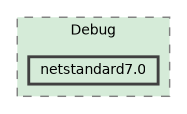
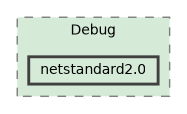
  digraph {
    compound=true
    rankdir=LR
-   n1 [color=grey25 fillcolor="#d5ebd8" fontname=Helvetica fontsize=10 height=0.2 label="netstandard7.0" shape=box style="filled,bold" width=0.4]
+   n1 [color=grey25 fillcolor="#d5ebd8" fontname=Helvetica fontsize=10 height=0.2 label="netstandard2.0" shape=box style="filled,bold" width=0.4]
    subgraph cluster_1 {
      bgcolor="#d5ebd8"
      fontname=Helvetica
      fontsize=10
      label=Debug
      pencolor=grey50
      style="filled,dashed"
      n1
    }
  }
